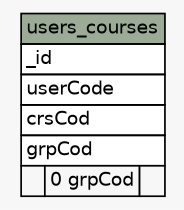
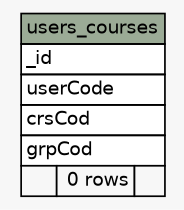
  digraph {
    bgcolor="#f7f7f7"
    fontname=Helvetica
    fontsize=11
    nodesep=0.18
    rankdir=RL
    ranksep=0.46
-   n1 [fontname=Helvetica fontsize=11 label=<     <TABLE BORDER="0" CELLBORDER="1" CELLSPACING="0" BGCOLOR="#ffffff">       <TR><TD COLSPAN="3" BGCOLOR="#9bab96" ALIGN="CENTER">users_courses</TD></TR>       <TR><TD PORT="_id" COLSPAN="3" ALIGN="LEFT">_id</TD></TR>       <TR><TD PORT="userCode" COLSPAN="3" ALIGN="LEFT">userCode</TD></TR>       <TR><TD PORT="crsCod" COLSPAN="3" ALIGN="LEFT">crsCod</TD></TR>       <TR><TD PORT="grpCod" COLSPAN="3" ALIGN="LEFT">grpCod</TD></TR>       <TR><TD ALIGN="LEFT" BGCOLOR="#f7f7f7">  </TD><TD ALIGN="RIGHT" BGCOLOR="#f7f7f7">0 grpCod</TD><TD ALIGN="RIGHT" BGCOLOR="#f7f7f7">  </TD></TR>     </TABLE>> shape=plaintext]
+   n1 [fontname=Helvetica fontsize=11 label=<     <TABLE BORDER="0" CELLBORDER="1" CELLSPACING="0" BGCOLOR="#ffffff">       <TR><TD COLSPAN="3" BGCOLOR="#9bab96" ALIGN="CENTER">users_courses</TD></TR>       <TR><TD PORT="_id" COLSPAN="3" ALIGN="LEFT">_id</TD></TR>       <TR><TD PORT="userCode" COLSPAN="3" ALIGN="LEFT">userCode</TD></TR>       <TR><TD PORT="crsCod" COLSPAN="3" ALIGN="LEFT">crsCod</TD></TR>       <TR><TD PORT="grpCod" COLSPAN="3" ALIGN="LEFT">grpCod</TD></TR>       <TR><TD ALIGN="LEFT" BGCOLOR="#f7f7f7">  </TD><TD ALIGN="RIGHT" BGCOLOR="#f7f7f7">0 rows</TD><TD ALIGN="RIGHT" BGCOLOR="#f7f7f7">  </TD></TR>     </TABLE>> shape=plaintext]
  }
